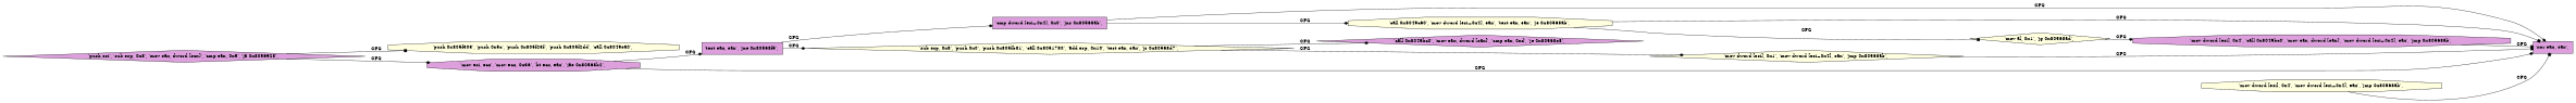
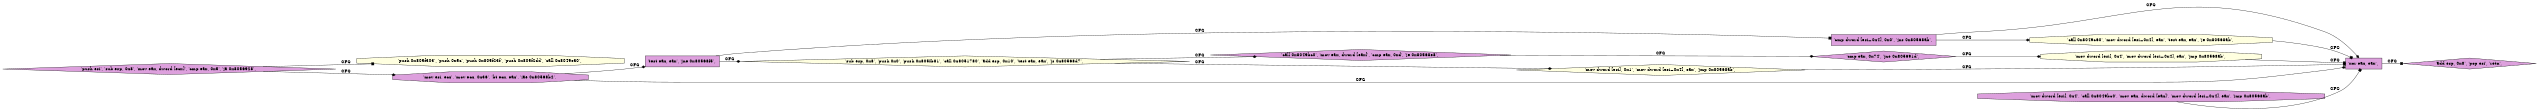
  digraph {
    rankdir=LR
    node [fillcolor=plum shape=diamond style=filled]
    edge [arrowhead=diamond]
    n1 [label="'push esi', 'sub esp, 0x8', 'mov eax, dword [ecx]', 'cmp eax, 0x5', 'ja 0x8056928', "]
    n2 [fillcolor=lightyellow label="'push 0x805f303', 'push 0x5c', 'push 0x805f23f', 'push 0x805f2dd', 'call 0x8049ea0', " shape=octagon]
    n3 [label="'mov esi, ecx', 'mov ecx, 0x36', 'bt ecx, eax', 'jae 0x80568b2', " shape=octagon]
    n4 [label="'test eax, eax', 'jne 0x80568f5', " shape=box]
    n5 [label="'xor eax, eax', " shape=box]
    n6 [label="'cmp dword [esi+0x4], 0x0', 'jns 0x80568ab', " shape=box]
    n7 [fillcolor=lightyellow label="'sub esp, 0x8', 'push 0x0', 'push 0x805fb81', 'call 0x8051780', 'add esp, 0x10', 'test eax, eax', 'js 0x80568d7', "]
+   n8 [label="'add esp, 0x8', 'pop esi', 'retn', "]
    n9 [fillcolor=lightyellow label="'call 0x8049c60', 'mov dword [esi+0x4], eax', 'test eax, eax', 'je 0x80568ab', " shape=octagon]
    n10 [label="'call 0x8049bc0', 'mov eax, dword [eax]', 'cmp eax, 0xd', 'je 0x80568e8', "]
    n11 [fillcolor=lightyellow label="'mov dword [esi], 0x1', 'mov dword [esi+0x4], eax', 'jmp 0x80568ab', "]
-   n12 [fillcolor=lightyellow label="'mov al, 0x1', 'jg 0x80568ad', "]
+   n13 [label="'cmp eax, 0x74', 'jne 0x805691d', "]
    n14 [label="'mov dword [esi], 0x4', 'call 0x8049bc0', 'mov eax, dword [eax]', 'mov dword [esi+0x4], eax', 'jmp 0x80568ab', " shape=octagon]
    n15 [fillcolor=lightyellow label="'mov dword [esi], 0x4', 'mov dword [esi+0x4], eax', 'jmp 0x80568ab', " shape=octagon]
    n1 -> n2 [arrowhead=box label=CFG]
    n1 -> n3 [label=CFG]
    n3 -> n4 [label=CFG]
    n3 -> n5 [label=CFG]
-   n4 -> n6 [label=CFG]
+   n4 -> n6 [arrowhead=box label=CFG]
    n4 -> n7 [label=CFG]
+   n5 -> n8 [arrowhead=box label=CFG]
    n6 -> n5 [label=CFG]
    n6 -> n9 [label=CFG]
    n7 -> n10 [label=CFG]
    n7 -> n11 [label=CFG]
    n9 -> n5 [arrowhead=box label=CFG]
-   n9 -> n12 [arrowhead=box label=CFG]
+   n10 -> n13 [label=CFG]
    n11 -> n5 [arrowhead=box label=CFG]
-   n12 -> n14 [label=CFG]
+   n13 -> n15 [label=CFG]
    n14 -> n5 [arrowhead=box label=CFG]
    n15 -> n5 [arrowhead=box label=CFG]
  }
